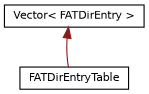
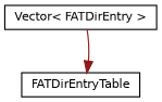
  digraph {
    rankdir=TB
    node [color=black fillcolor=white fontname=Helvetica fontsize=10 shape=record style=filled]
    n1 [height=0.2 label="Vector\< FATDirEntry \>" width=0.4]
    n2 [height=0.2 label=FATDirEntryTable width=0.4]
-   n1 -> n2 [color=firebrick4 dir=back fontname=Helvetica fontsize=10 labelfontname=Helvetica labelfontsize=10 style=solid]
+   n2 -> n1 [color=firebrick4 dir=back fontname=Helvetica fontsize=10 labelfontname=Helvetica labelfontsize=10 style=solid]
  }
